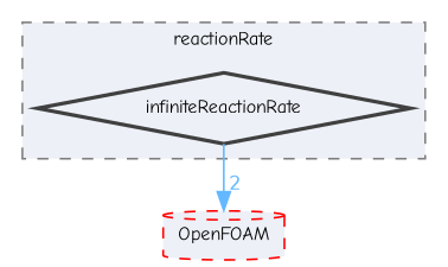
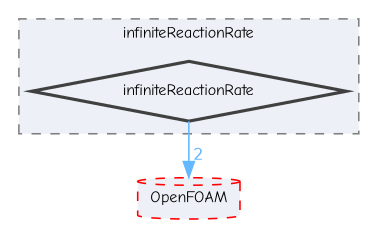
  digraph {
    compound=true
    fontname="Comic Neue"
    node [fillcolor="#edf0f7" fontname="Comic Neue" fontsize=10]
    n1 [color=grey25 height=0.2 label=infiniteReactionRate shape=diamond style="filled,bold" width=0.4]
    n2 [color=red height=0.2 label=OpenFOAM shape=cylinder style="filled,dashed" width=0.4]
    subgraph cluster_1 {
      bgcolor="#edf0f7"
      fontsize=10
-     label=reactionRate
+     label=infiniteReactionRate
      pencolor=grey50
      style="filled,dashed"
      n1
    }
    n1 -> n2 [color=steelblue1 fontcolor=steelblue1 fontname="Comic Neue" fontsize=10 headlabel=2 labeldistance=1.5 labelfontname=Helvetica labelfontsize=10 style=solid]
  }
